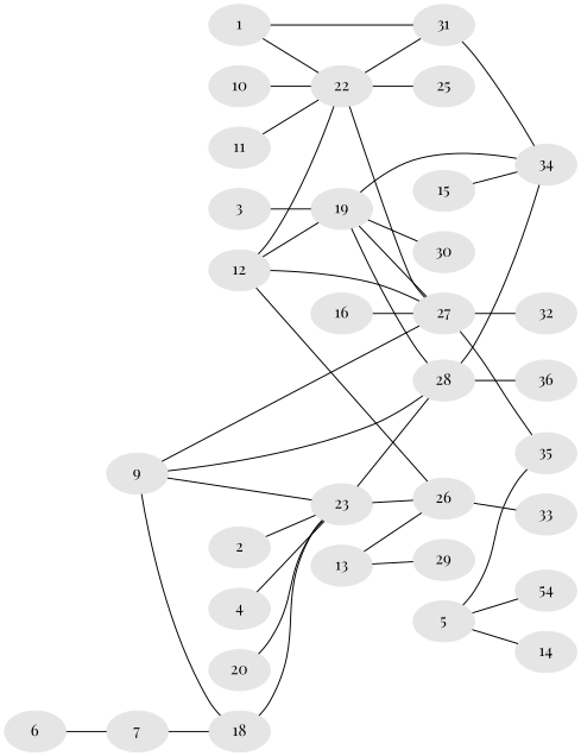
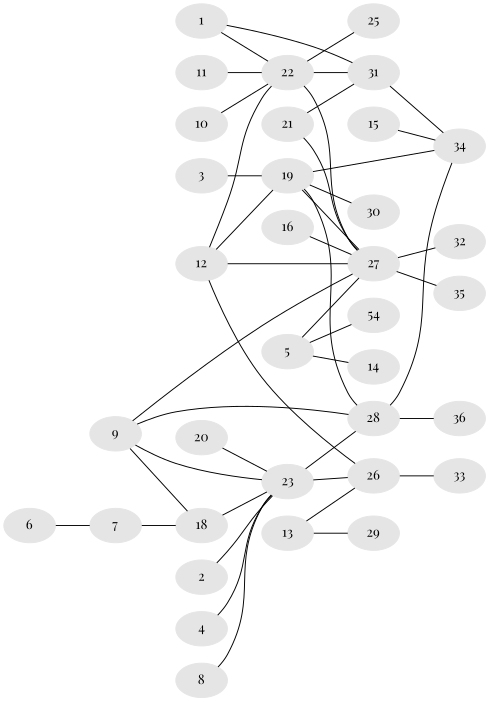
  graph {
    fontname="Playfair Display"
    rankdir=LR
    node [color=gray90 fontname="Playfair Display" style=filled]
    edge [fontname="Playfair Display" weight=1.0]
    1
    22
    31
    27
    25
    34
    2
    23
    28
    26
    3
    19
    30
    4
    5
    14
    n17 [label=54]
    32
    35
    6
    7
    18
+   8
    9
    36
    10
    11
    12
    33
    13
    29
    15
    16
    20
+   21
    1 -- 22
    1 -- 31
    22 -- 31
    22 -- 27
    22 -- 25
    31 -- 34
    27 -- 32
    27 -- 35
    2 -- 23
    23 -- 28
    23 -- 26
    28 -- 34
    28 -- 36
    26 -- 33
    3 -- 19
    19 -- 27
    19 -- 34
    19 -- 28
    19 -- 30
    4 -- 23
-   5 -- 35 [weight=2.0]
+   5 -- 27 [weight=2.0]
    5 -- 14
    5 -- n17
    6 -- 7
    7 -- 18
    18 -- 23
+   8 -- 23
    9 -- 27
    9 -- 23
    9 -- 28
    9 -- 18
    10 -- 22
    11 -- 22
    12 -- 22
    12 -- 27
    12 -- 26 [weight=2.0]
    12 -- 19
    13 -- 26
    13 -- 29
    15 -- 34
    16 -- 27
    20 -- 23
+   21 -- 31
+   21 -- 27
  }
